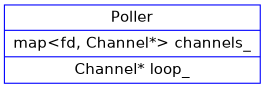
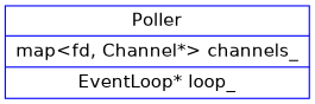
  digraph {
    fontsize=8
    rankdir=TB
    fontname="DejaVu Sans"
-   n1 [color=blue label="{Poller | map\<fd, Channel*\> channels_ | Channel* loop_}" shape=record fontname="DejaVu Sans"]
+   n1 [color=blue label="{Poller | map\<fd, Channel*\> channels_ | EventLoop* loop_}" shape=record fontname="DejaVu Sans"]
  }
